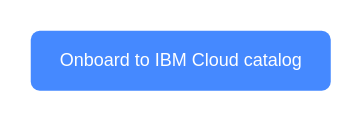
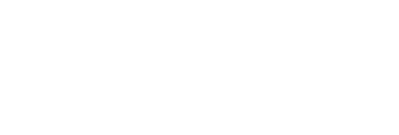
  <mxCell id="0" />
  <mxCell id="1" parent="0" />
- <mxCell id="2" value="&lt;font style=&quot;font-size: 12px&quot; face=&quot;Arial&quot;&gt;Onboard to IBM Cloud catalog&lt;/font&gt;" style="rounded=1;align=center;strokeColor=none;html=1;fontColor=#ffffff;fontSize=12;fillColor=#4589ff;" parent="1" vertex="1"><mxGeometry x="20" y="20" width="200" height="40" as="geometry" /></mxCell>
